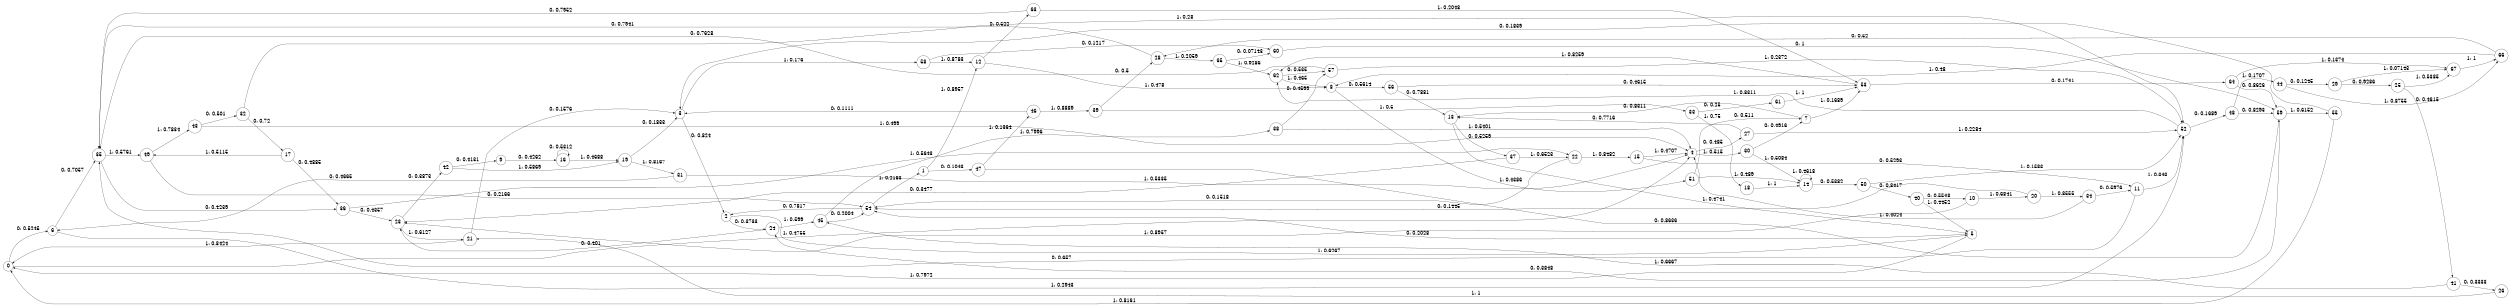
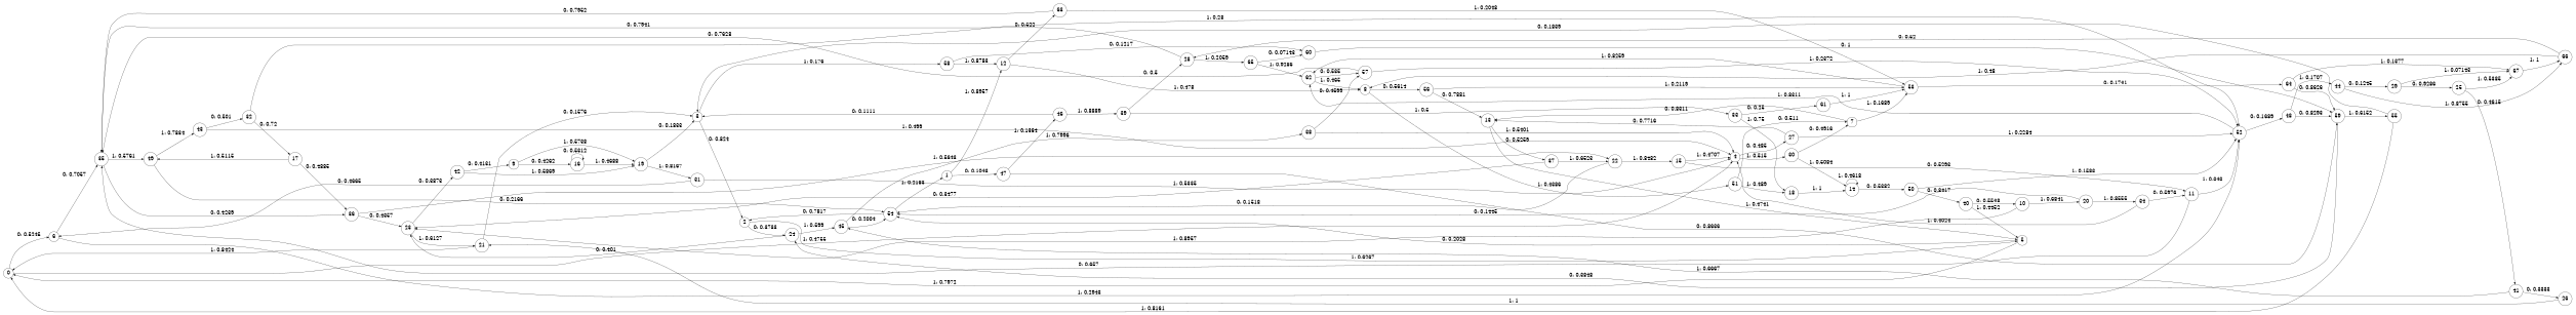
  digraph {
    fontname="DejaVu Serif"
    rankdir=LR
    node [fontname="DejaVu Serif" fontsize=24 shape=circle]
    edge [fontname="DejaVu Serif" fontsize=24]
    0
    6
    4
    35
    52
    27
    30
    36
    49
    48
    62
    13
    7
    14
    1
    47
    12
    46
    59
    8
    63
    3
    39
    24
    55
    56
    51
    53
    2
    5
    23
    45
    54
    21
    42
    38
    58
    60
    37
    50
    22
    43
    44
    57
    64
    67
    9
    16
    19
    31
    10
    20
    34
    11
    15
    40
    17
    32
    18
    25
    41
    26
    28
    65
    29
    66
    33
    61
    0 -> 6 [label="0: 0.5245   "]
    0 -> 4 [label="1: 0.4755   "]
    6 -> 35 [label="0: 0.7057   "]
    6 -> 52 [label="1: 0.2943   "]
    4 -> 27 [label="0: 0.485    "]
    4 -> 30 [label="1: 0.515    "]
    35 -> 36 [label="0: 0.4239   "]
    35 -> 49 [label="1: 0.5761   "]
    52 -> 48 [label="0: 0.1689   "]
    52 -> 62 [label="1: 0.8311   "]
    27 -> 52 [label="1: 0.2284   "]
    27 -> 13 [label="0: 0.7716   "]
    30 -> 7 [label="0: 0.4916   "]
    30 -> 14 [label="1: 0.5084   "]
    36 -> 23 [label="0: 0.4357   "]
    36 -> 22 [label="1: 0.5643   "]
    49 -> 54 [label="0: 0.2166   "]
    49 -> 43 [label="1: 0.7834   "]
    48 -> 59 [label="0: 0.8293   "]
    48 -> 44 [label="1: 0.1707   "]
    62 -> 8 [label="1: 0.465    "]
    62 -> 57 [label="0: 0.535    "]
    13 -> 5 [label="1: 0.4741   "]
    13 -> 37 [label="0: 0.5259   "]
    7 -> 13 [label="0: 0.8311   "]
    7 -> 53 [label="1: 0.1689   "]
    14 -> 14 [label="1: 0.4618   "]
    14 -> 50 [label="0: 0.5382   "]
    1 -> 47 [label="0: 0.1043   "]
    1 -> 12 [label="1: 0.8957   "]
    47 -> 46 [label="1: 0.1364   "]
    47 -> 59 [label="0: 0.8636   "]
    12 -> 8 [label="1: 0.478    "]
    12 -> 63 [label="0: 0.522    "]
    46 -> 3 [label="0: 0.1111   "]
    46 -> 39 [label="1: 0.8889   "]
    59 -> 24 [label="0: 0.3848   "]
    59 -> 55 [label="1: 0.6152   "]
    8 -> 56 [label="0: 0.5614   "]
    8 -> 51 [label="1: 0.4386   "]
    63 -> 35 [label="0: 0.7952   "]
    63 -> 53 [label="1: 0.2048   "]
    3 -> 2 [label="0: 0.824    "]
    3 -> 58 [label="1: 0.176    "]
    39 -> 28 [label="0: 0.5      "]
    39 -> 33 [label="1: 0.5      "]
    24 -> 23 [label="0: 0.401    "]
    24 -> 45 [label="1: 0.599    "]
    55 -> 0 [label="1: 0.8161   "]
    55 -> 3 [label="0: 0.1839   "]
    56 -> 13 [label="0: 0.7881   "]
-   56 -> 53 [label="0: 0.4615   "]
+   56 -> 53 [label="1: 0.2119   "]
    51 -> 7 [label="0: 0.511    "]
-   51 -> 14 [label="1: 0.489    "]
+   51 -> 18 [label="1: 0.489    "]
    53 -> 62 [label="1: 0.8259   "]
    53 -> 64 [label="0: 0.1741   "]
    2 -> 24 [label="0: 0.3733   "]
    2 -> 5 [label="1: 0.6267   "]
    5 -> 0 [label="1: 0.7972   "]
    5 -> 54 [label="0: 0.2028   "]
    23 -> 21 [label="1: 0.6127   "]
    23 -> 42 [label="0: 0.3873   "]
    45 -> 54 [label="0: 0.2004   "]
    45 -> 38 [label="1: 0.7996   "]
    54 -> 1 [label="1: 0.2183   "]
    54 -> 2 [label="0: 0.7817   "]
    21 -> 0 [label="1: 0.8424   "]
    21 -> 3 [label="0: 0.1576   "]
    42 -> 9 [label="0: 0.4131   "]
    42 -> 19 [label="1: 0.5869   "]
    38 -> 4 [label="1: 0.5401   "]
    38 -> 57 [label="0: 0.4599   "]
    58 -> 12 [label="1: 0.8783   "]
    58 -> 60 [label="0: 0.1217   "]
    60 -> 59 [label="0: 1        "]
    37 -> 23 [label="0: 0.3477   "]
    37 -> 22 [label="1: 0.6523   "]
    50 -> 52 [label="1: 0.1583   "]
    50 -> 40 [label="0: 0.8417   "]
    22 -> 54 [label="0: 0.1518   "]
    22 -> 15 [label="1: 0.8482   "]
    43 -> 4 [label="1: 0.499    "]
    43 -> 32 [label="0: 0.501    "]
    44 -> 29 [label="0: 0.1245   "]
    44 -> 66 [label="1: 0.8755   "]
    57 -> 35 [label="0: 0.7628   "]
    57 -> 52 [label="1: 0.2372   "]
    64 -> 59 [label="0: 0.8626   "]
-   64 -> 67 [label="1: 0.1374   "]
+   64 -> 67 [label="1: 0.1377   "]
    67 -> 66 [label="1: 1        "]
    9 -> 16 [label="0: 0.4262   "]
+   9 -> 19 [label="1: 0.5738   "]
    16 -> 16 [label="0: 0.5312   "]
    16 -> 19 [label="1: 0.4688   "]
    19 -> 3 [label="0: 0.1833   "]
    19 -> 31 [label="1: 0.8167   "]
    31 -> 6 [label="0: 0.4665   "]
    31 -> 4 [label="1: 0.5335   "]
    10 -> 23 [label="1: 0.8957   "]
    10 -> 20 [label="1: 0.6841   "]
    20 -> 54 [label="0: 0.1445   "]
    20 -> 34 [label="1: 0.8555   "]
    34 -> 4 [label="1: 0.4024   "]
    34 -> 11 [label="0: 0.5976   "]
    11 -> 35 [label="0: 0.657    "]
    11 -> 52 [label="1: 0.343    "]
    15 -> 4 [label="1: 0.4707   "]
    15 -> 11 [label="0: 0.5293   "]
    40 -> 5 [label="1: 0.4452   "]
    40 -> 10 [label="0: 0.5548   "]
    17 -> 36 [label="0: 0.4885   "]
    17 -> 49 [label="1: 0.5115   "]
    32 -> 52 [label="1: 0.28     "]
    32 -> 17 [label="0: 0.72     "]
    18 -> 14 [label="1: 1        "]
    25 -> 67 [label="1: 0.5385   "]
    25 -> 41 [label="0: 0.4615   "]
    41 -> 45 [label="1: 0.6667   "]
    41 -> 26 [label="0: 0.3333   "]
    26 -> 21 [label="1: 1        "]
    28 -> 35 [label="0: 0.7941   "]
    28 -> 65 [label="1: 0.2059   "]
    65 -> 62 [label="1: 0.9286   "]
    65 -> 60 [label="0: 0.07143  "]
    29 -> 67 [label="1: 0.07143  "]
    29 -> 25 [label="0: 0.9286   "]
    66 -> 8 [label="1: 0.48     "]
    66 -> 28 [label="0: 0.52     "]
    33 -> 18 [label="1: 0.75     "]
    33 -> 61 [label="0: 0.25     "]
    61 -> 53 [label="1: 1        "]
  }
